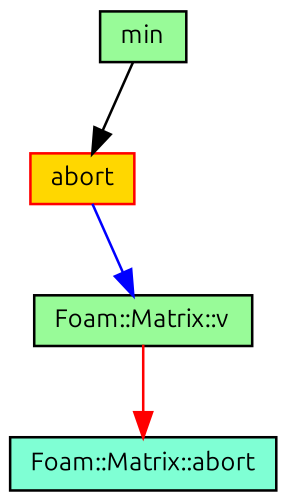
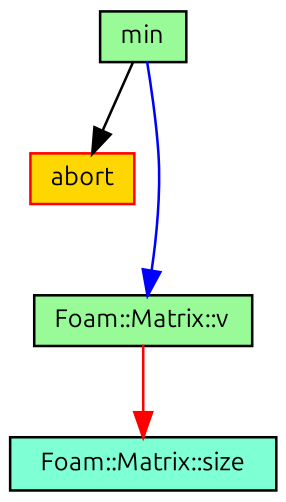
  digraph {
    fontname=Ubuntu
    rankdir=TB
    node [color=black fillcolor=palegreen fontname=Ubuntu fontsize=10 shape=record style=filled]
    edge [fontname=Ubuntu fontsize=10 labelfontname=Helvetica labelfontsize=10 style=solid]
    n1 [fontcolor=black height=0.2 label=min width=0.4]
    n2 [color=red fillcolor=gold height=0.2 label=abort width=0.4]
    n3 [height=0.2 label="Foam::Matrix::v" width=0.4]
-   n4 [fillcolor=aquamarine height=0.2 label="Foam::Matrix::abort" width=0.4]
+   n4 [fillcolor=aquamarine height=0.2 label="Foam::Matrix::size" width=0.4]
    n1 -> n2 [color=black]
-   n2 -> n3 [color=blue]
+   n1 -> n3 [color=blue]
    n3 -> n4 [color=red]
  }
